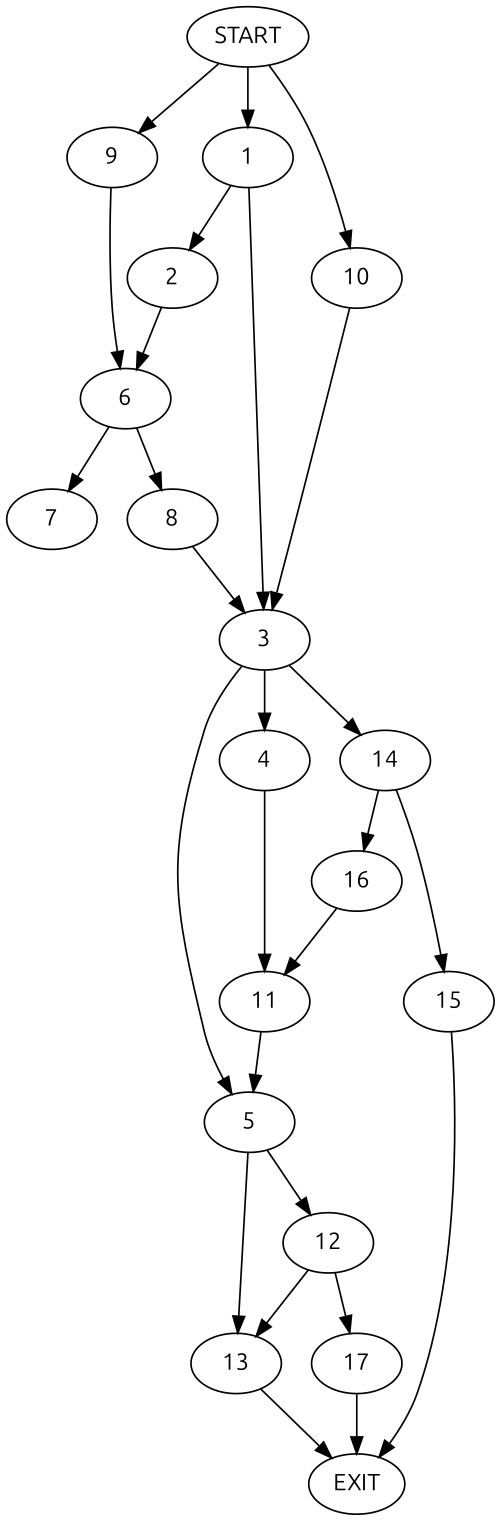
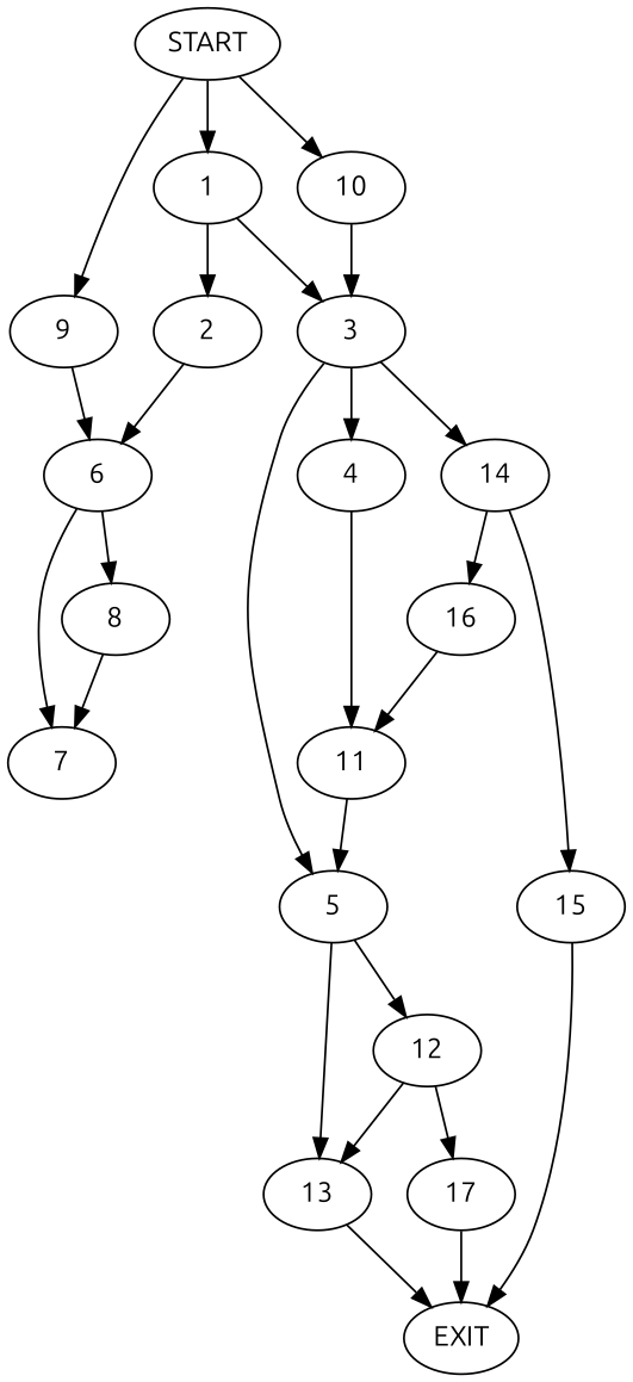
  digraph {
    fontname=Ubuntu
    node [fontname=Ubuntu]
    edge [fontname=Ubuntu]
    n1 [label=START]
    1
    9
    10
    2
    3
    6
    n8 [label=EXIT]
    4
    5
    14
    7
    8
    11
    12
    13
    17
    15
    16
    n1 -> 1
    n1 -> 9
    n1 -> 10
    1 -> 2
    1 -> 3
    9 -> 6
    10 -> 3
    2 -> 6
    3 -> 4
    3 -> 5
    3 -> 14
    6 -> 7
    6 -> 8
    4 -> 11
    5 -> 12
    5 -> 13
    14 -> 15
    14 -> 16
-   8 -> 3
+   8 -> 7
    11 -> 5
    12 -> 13
    12 -> 17
    13 -> n8
    17 -> n8
    15 -> n8
    16 -> 11
  }
